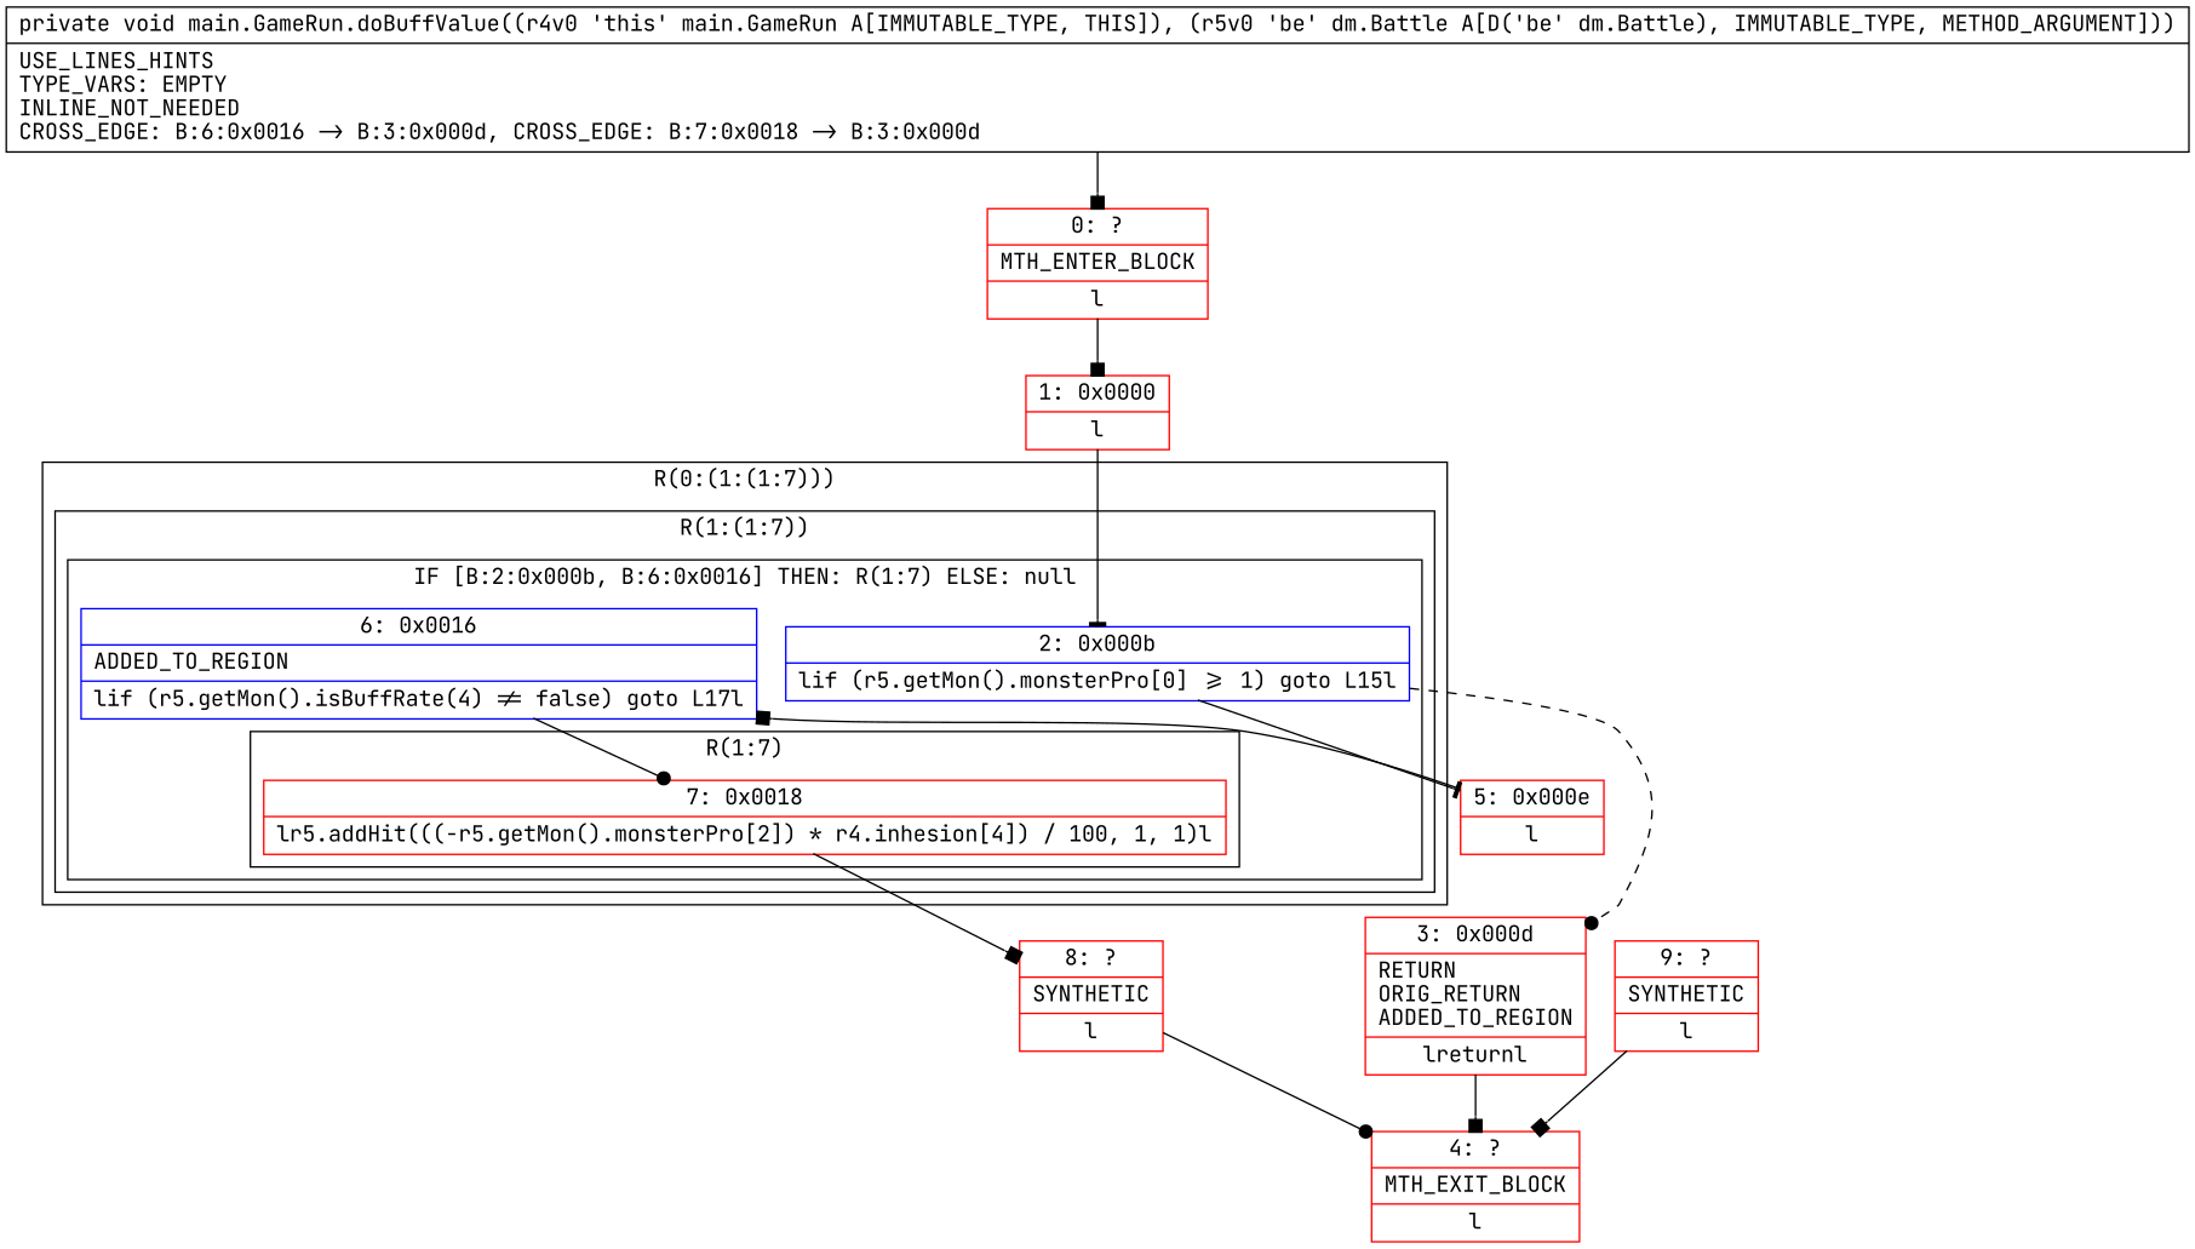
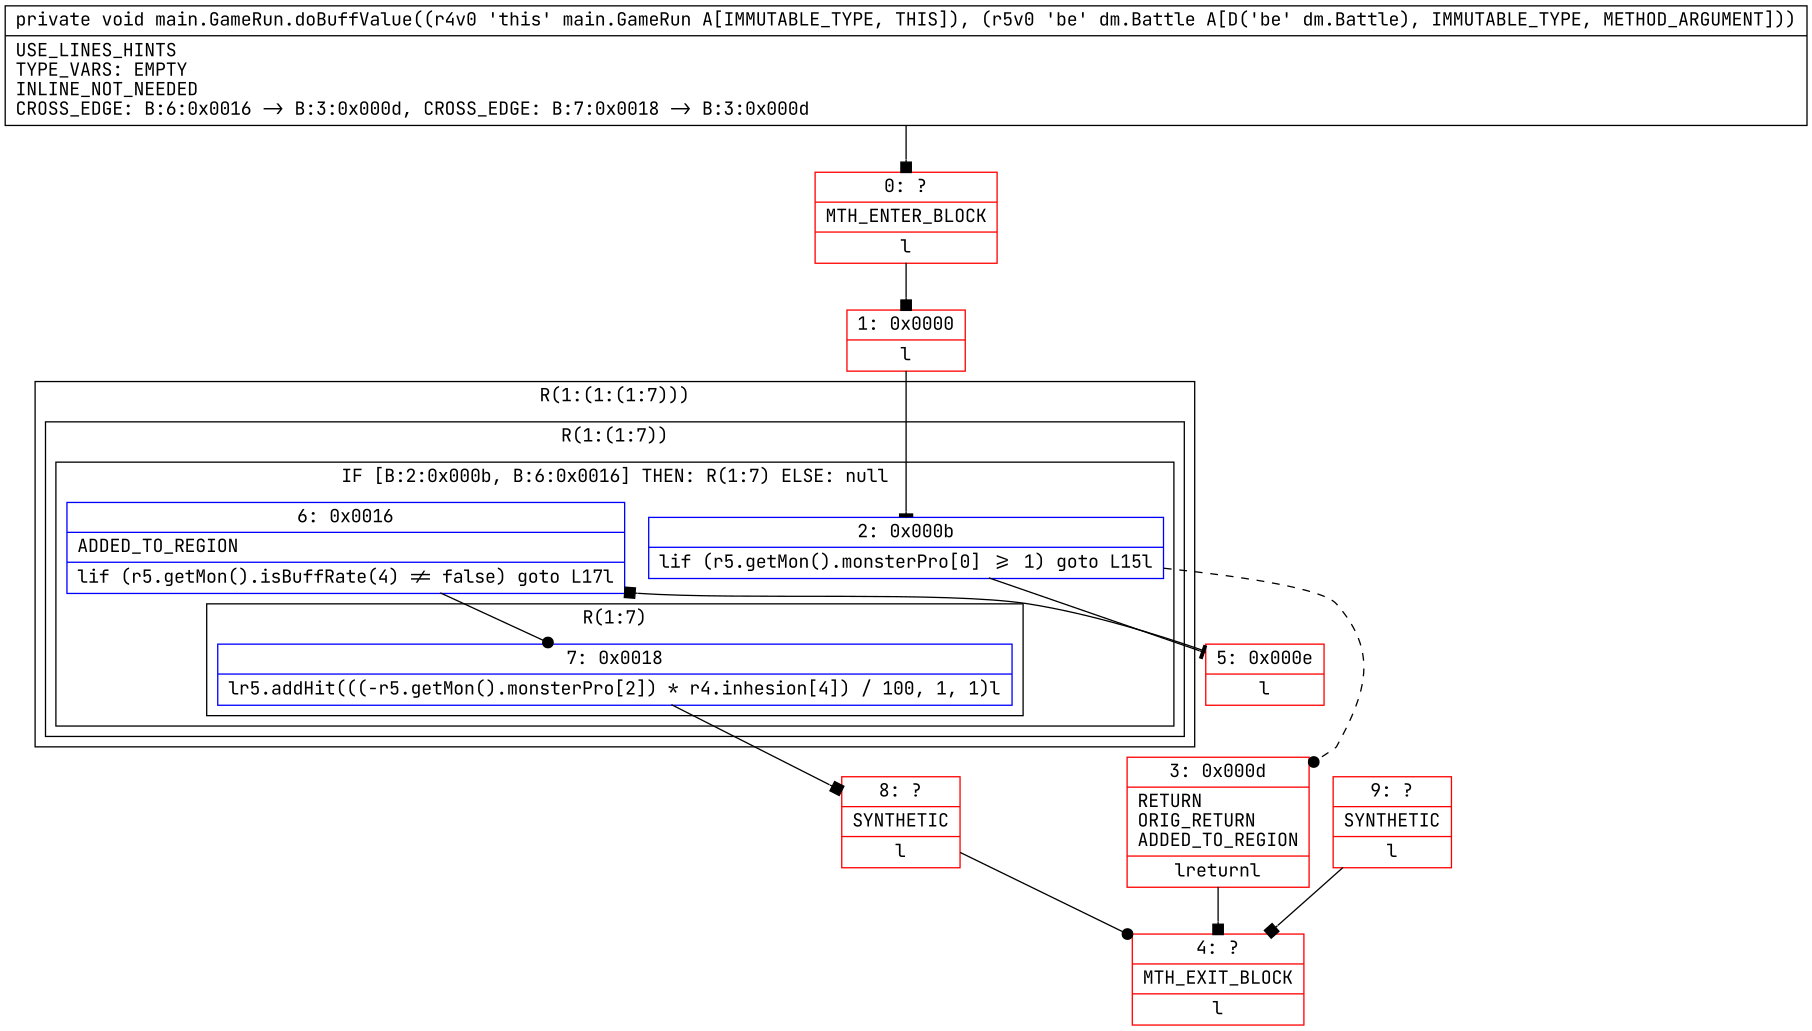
  digraph {
    fontname="JetBrains Mono"
    node [color=red fontname="JetBrains Mono" shape=record]
    edge [arrowhead=box fontname="JetBrains Mono"]
-   n1 [label="{7\:\ 0x0018|lr5.addHit(((\-r5.getMon().monsterPro[2]) * r4.inhesion[4]) \/ 100, 1, 1)l}"]
+   n1 [color=blue label="{7\:\ 0x0018|lr5.addHit(((\-r5.getMon().monsterPro[2]) * r4.inhesion[4]) \/ 100, 1, 1)l}"]
    n2 [color=blue label="{2\:\ 0x000b|lif (r5.getMon().monsterPro[0] \>= 1) goto L15l}"]
    n3 [color=blue label="{6\:\ 0x0016|ADDED_TO_REGION\l|lif (r5.getMon().isBuffRate(4) != false) goto L17l}"]
    n4 [label="{8\:\ ?|SYNTHETIC\l|l}"]
    n5 [label="{3\:\ 0x000d|RETURN\lORIG_RETURN\lADDED_TO_REGION\l|lreturnl}"]
    n6 [label="{5\:\ 0x000e|l}"]
    n7 [label="{4\:\ ?|MTH_EXIT_BLOCK\l|l}"]
    n8 [label="{9\:\ ?|SYNTHETIC\l|l}"]
    n9 [label="{0\:\ ?|MTH_ENTER_BLOCK\l|l}"]
    n10 [label="{1\:\ 0x0000|l}"]
    n11 [label="{private void main.GameRun.doBuffValue((r4v0 'this' main.GameRun A[IMMUTABLE_TYPE, THIS]), (r5v0 'be' dm.Battle A[D('be' dm.Battle), IMMUTABLE_TYPE, METHOD_ARGUMENT]))  | USE_LINES_HINTS\lTYPE_VARS: EMPTY\lINLINE_NOT_NEEDED\lCROSS_EDGE: B:6:0x0016 \-\> B:3:0x000d, CROSS_EDGE: B:7:0x0018 \-\> B:3:0x000d\l}" color=""]
    subgraph cluster_1 {
-     label="R(0:(1:(1:7)))"
+     label="R(1:(1:(1:7)))"
      subgraph cluster_2 {
        label="R(1:(1:7))"
        subgraph cluster_3 {
          label="IF [B:2:0x000b, B:6:0x0016] THEN: R(1:7) ELSE: null"
          n2
          n3
          subgraph cluster_4 {
            label="R(1:7)"
            n1
          }
        }
      }
    }
    n1 -> n4
    n2 -> n5 [arrowhead=dot style=dashed]
    n2 -> n6 [arrowhead=tee]
    n3 -> n1 [arrowhead=dot]
    n4 -> n7 [arrowhead=dot]
    n5 -> n7
    n6 -> n3
    n8 -> n7
    n9 -> n10
    n10 -> n2 [arrowhead=tee]
    n11 -> n9
  }
